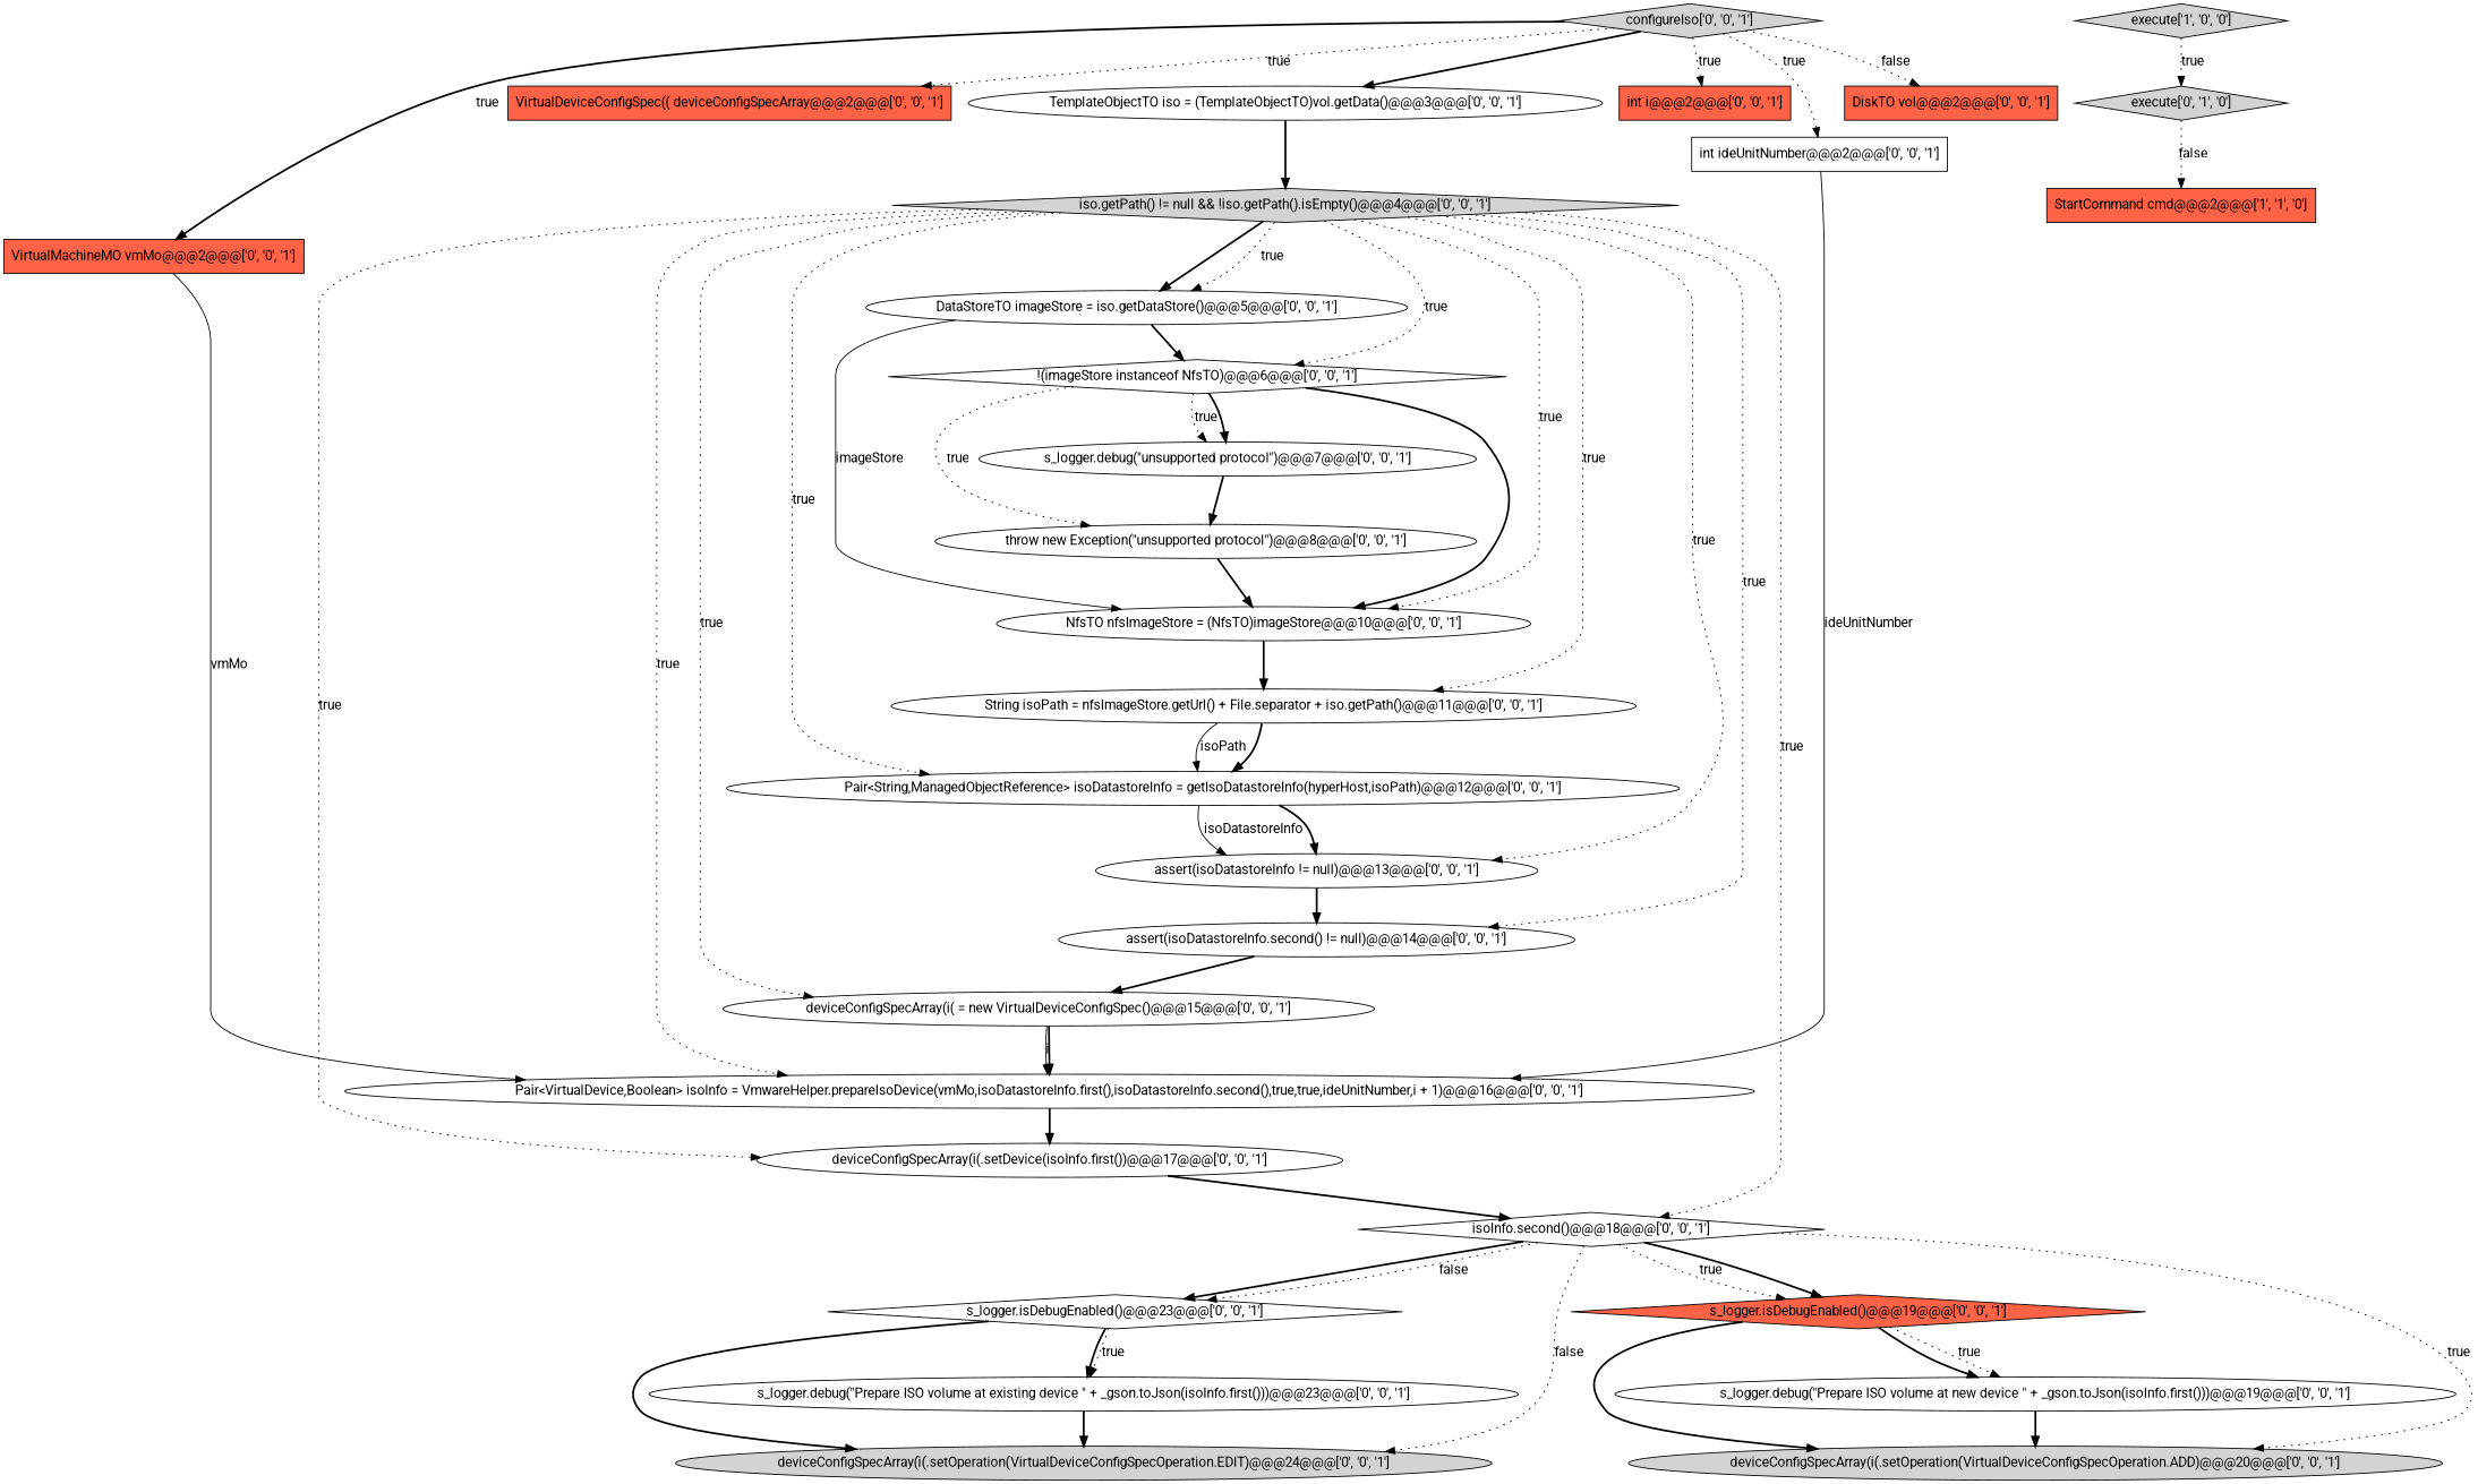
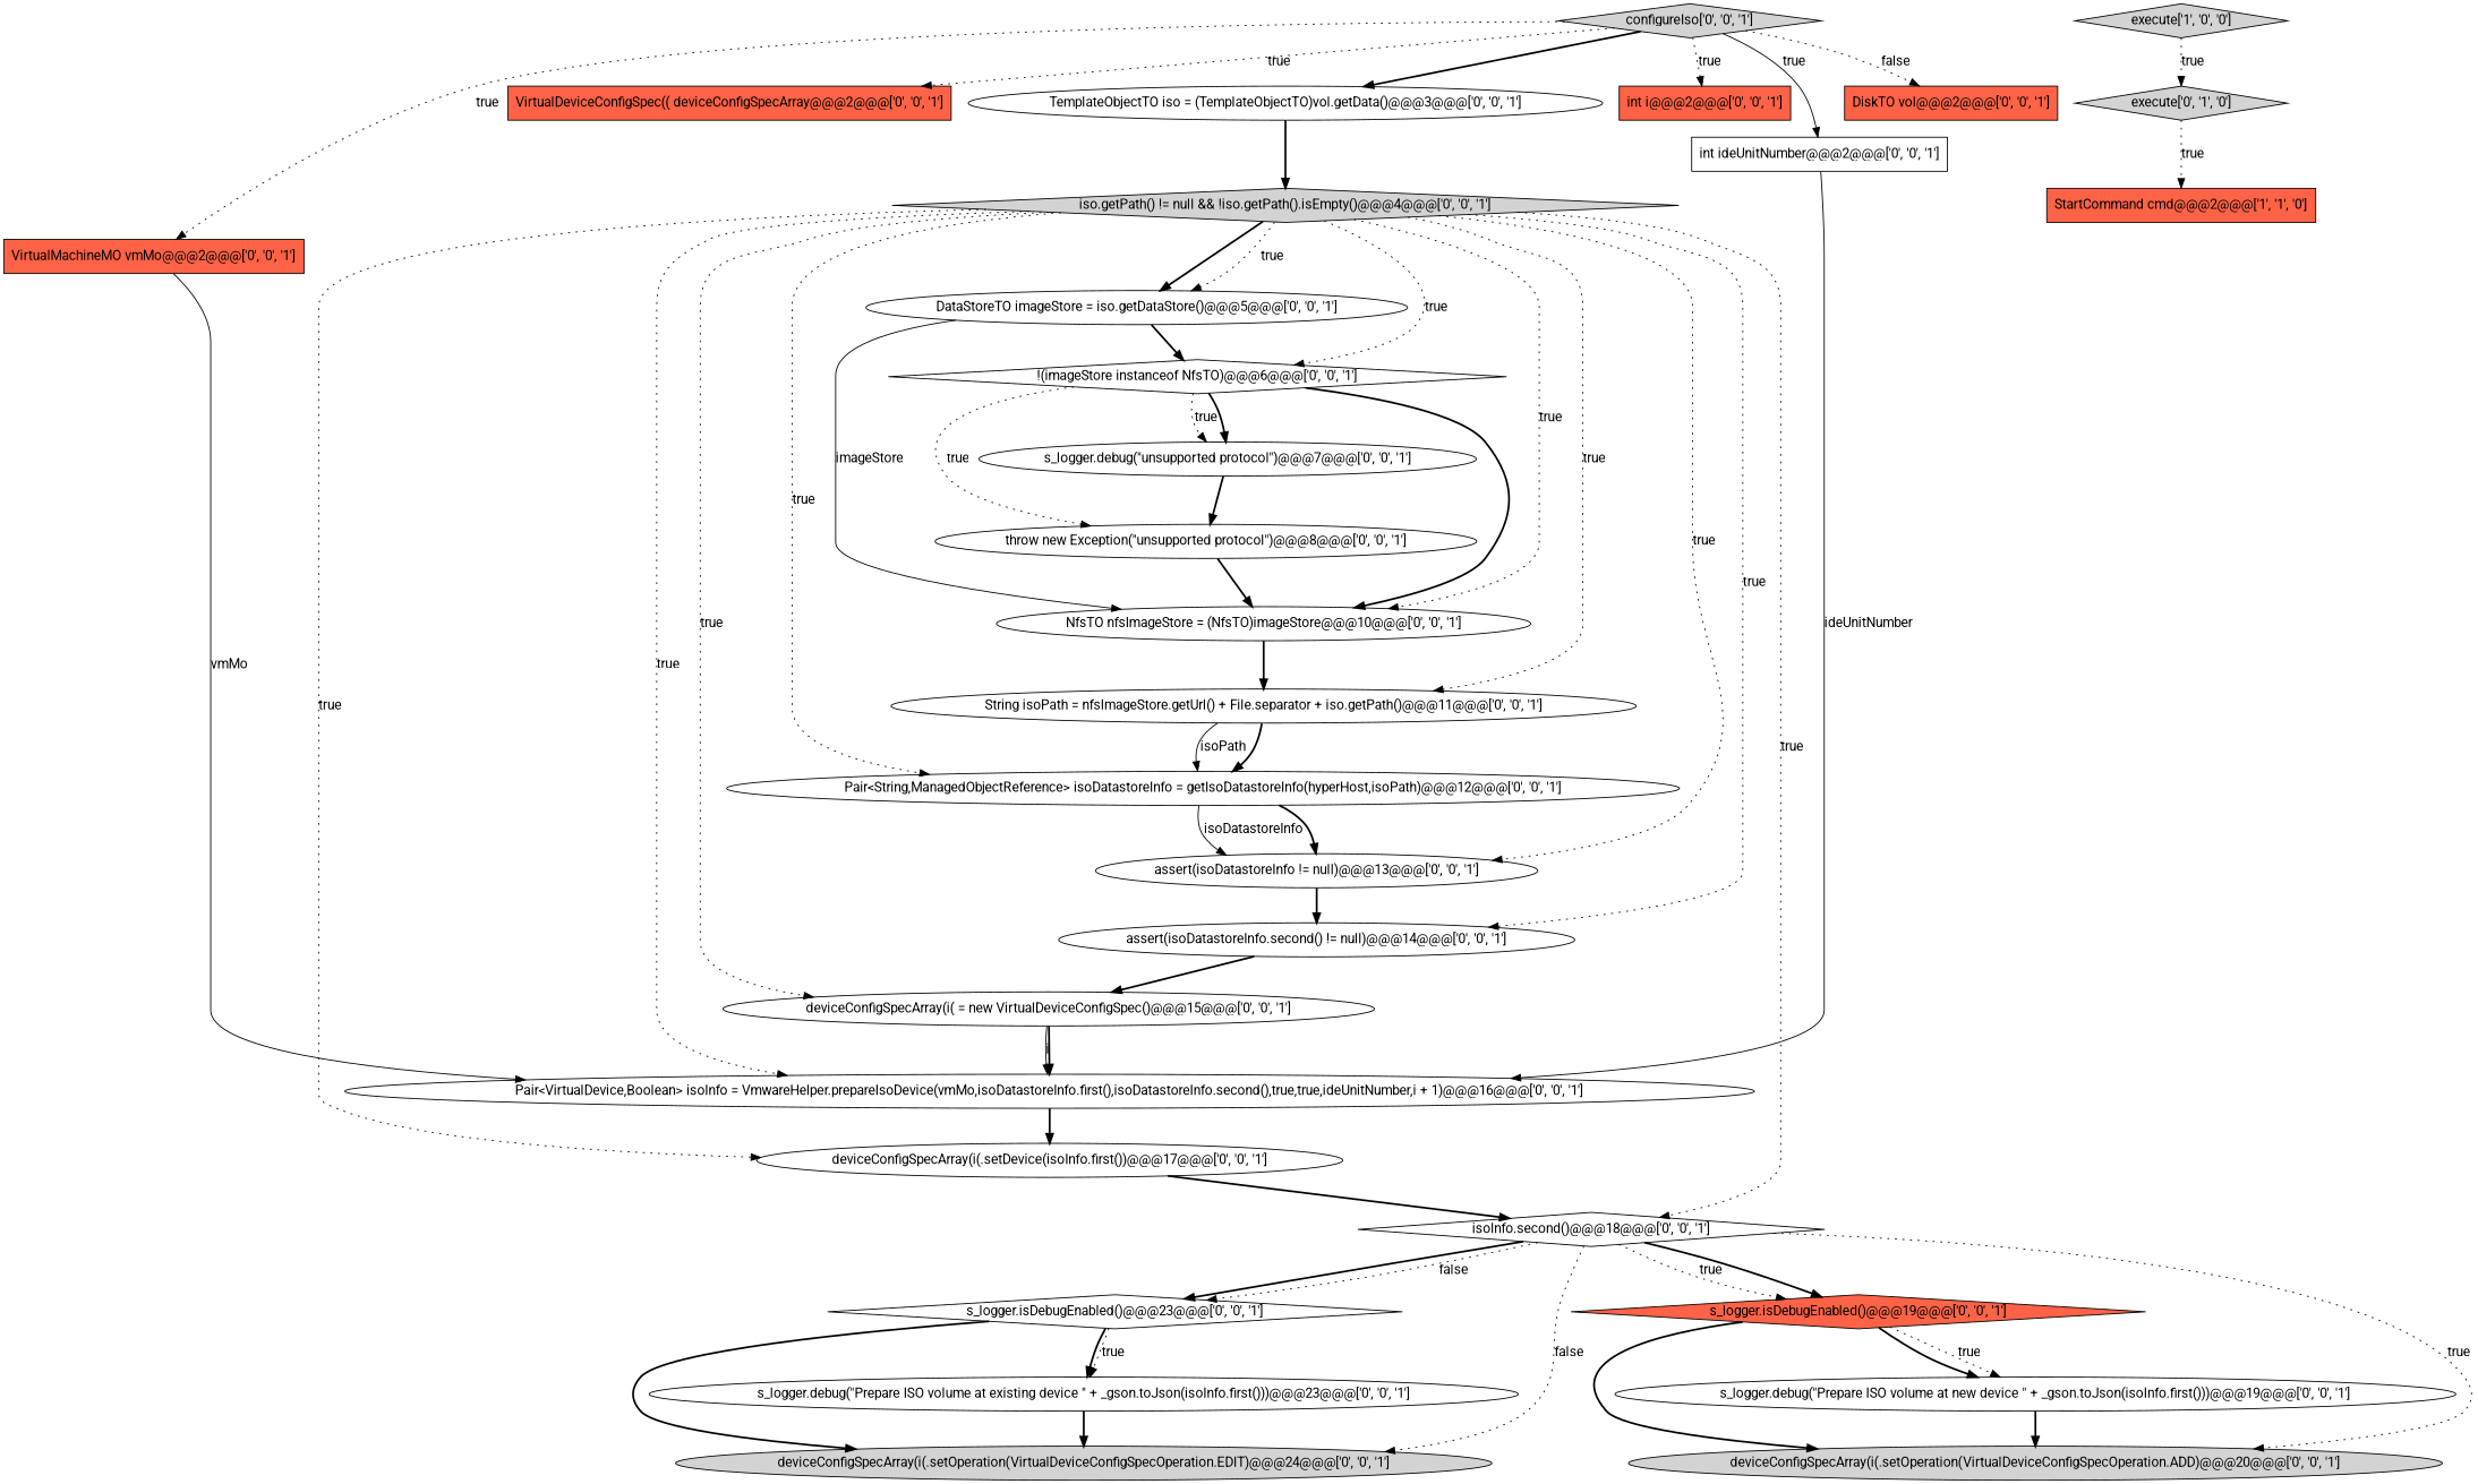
  digraph {
    fontname=Roboto
    node [fillcolor=white fontname=Roboto shape=ellipse style=filled]
    edge [fontname=Roboto style=dotted]
    n1 [label="deviceConfigSpecArray(i( = new VirtualDeviceConfigSpec()@@@15@@@['0', '0', '1']"]
    n2 [label="Pair<VirtualDevice,Boolean> isoInfo = VmwareHelper.prepareIsoDevice(vmMo,isoDatastoreInfo.first(),isoDatastoreInfo.second(),true,true,ideUnitNumber,i + 1)@@@16@@@['0', '0', '1']"]
    n3 [label="deviceConfigSpecArray(i(.setDevice(isoInfo.first())@@@17@@@['0', '0', '1']"]
    n4 [label="Pair<String,ManagedObjectReference> isoDatastoreInfo = getIsoDatastoreInfo(hyperHost,isoPath)@@@12@@@['0', '0', '1']"]
    n5 [label="assert(isoDatastoreInfo != null)@@@13@@@['0', '0', '1']"]
    n6 [label="assert(isoDatastoreInfo.second() != null)@@@14@@@['0', '0', '1']"]
    n7 [label="s_logger.isDebugEnabled()@@@23@@@['0', '0', '1']" shape=diamond]
    n8 [fillcolor=lightgray label="deviceConfigSpecArray(i(.setOperation(VirtualDeviceConfigSpecOperation.EDIT)@@@24@@@['0', '0', '1']"]
    n9 [label="s_logger.debug(\"Prepare ISO volume at existing device \" + _gson.toJson(isoInfo.first()))@@@23@@@['0', '0', '1']"]
    n10 [label="!(imageStore instanceof NfsTO)@@@6@@@['0', '0', '1']" shape=diamond]
    n11 [label="s_logger.debug(\"unsupported protocol\")@@@7@@@['0', '0', '1']"]
    n12 [label="NfsTO nfsImageStore = (NfsTO)imageStore@@@10@@@['0', '0', '1']"]
    n13 [label="throw new Exception(\"unsupported protocol\")@@@8@@@['0', '0', '1']"]
    n14 [label="String isoPath = nfsImageStore.getUrl() + File.separator + iso.getPath()@@@11@@@['0', '0', '1']"]
    n15 [label="isoInfo.second()@@@18@@@['0', '0', '1']" shape=diamond]
    n16 [fillcolor=tomato label="s_logger.isDebugEnabled()@@@19@@@['0', '0', '1']" shape=diamond]
    n17 [fillcolor=lightgray label="deviceConfigSpecArray(i(.setOperation(VirtualDeviceConfigSpecOperation.ADD)@@@20@@@['0', '0', '1']"]
    n18 [label="s_logger.debug(\"Prepare ISO volume at new device \" + _gson.toJson(isoInfo.first()))@@@19@@@['0', '0', '1']"]
    n19 [fillcolor=tomato label="StartCommand cmd@@@2@@@['1', '1', '0']" shape=box]
    n20 [fillcolor=lightgray label="configureIso['0', '0', '1']" shape=diamond]
    n21 [label="int ideUnitNumber@@@2@@@['0', '0', '1']" shape=box]
    n22 [fillcolor=tomato label="VirtualDeviceConfigSpec(( deviceConfigSpecArray@@@2@@@['0', '0', '1']" shape=box]
    n23 [label="TemplateObjectTO iso = (TemplateObjectTO)vol.getData()@@@3@@@['0', '0', '1']"]
    n24 [fillcolor=tomato label="int i@@@2@@@['0', '0', '1']" shape=box]
    n25 [fillcolor=tomato label="VirtualMachineMO vmMo@@@2@@@['0', '0', '1']" shape=box]
    n26 [fillcolor=tomato label="DiskTO vol@@@2@@@['0', '0', '1']" shape=box]
    n27 [fillcolor=lightgray label="iso.getPath() != null && !iso.getPath().isEmpty()@@@4@@@['0', '0', '1']" shape=diamond]
    n28 [fillcolor=lightgray label="execute['0', '1', '0']" shape=diamond]
    n29 [fillcolor=lightgray label="execute['1', '0', '0']" shape=diamond]
    n30 [label="DataStoreTO imageStore = iso.getDataStore()@@@5@@@['0', '0', '1']"]
    n1 -> n2 [style=bold]
    n1 -> n2 [label=i style=solid]
    n2 -> n3 [style=bold]
    n3 -> n15 [style=bold]
    n4 -> n5 [label=isoDatastoreInfo style=solid]
    n4 -> n5 [style=bold]
    n5 -> n6 [style=bold]
    n6 -> n1 [style=bold]
    n7 -> n8 [style=bold]
    n7 -> n9 [label=true]
    n7 -> n9 [style=bold]
    n9 -> n8 [style=bold]
    n10 -> n11 [label=true]
    n10 -> n11 [style=bold]
    n10 -> n12 [style=bold]
    n10 -> n13 [label=true]
    n11 -> n13 [style=bold]
    n12 -> n14 [style=bold]
    n13 -> n12 [style=bold]
    n14 -> n4 [style=bold]
    n14 -> n4 [label=isoPath style=solid]
    n15 -> n7 [style=bold]
    n15 -> n7 [label=false]
    n15 -> n8 [label=false]
    n15 -> n16 [label=true]
    n15 -> n16 [style=bold]
    n15 -> n17 [label=true]
    n16 -> n17 [style=bold]
    n16 -> n18 [label=true]
    n16 -> n18 [style=bold]
    n18 -> n17 [style=bold]
-   n20 -> n21 [label=true]
+   n20 -> n21 [label=true style=solid]
    n20 -> n22 [label=true]
    n20 -> n23 [style=bold]
    n20 -> n24 [label=true]
-   n20 -> n25 [label=true style=bold]
+   n20 -> n25 [label=true]
    n20 -> n26 [label=false]
    n21 -> n2 [label=ideUnitNumber style=solid]
    n23 -> n27 [style=bold]
    n25 -> n2 [label=vmMo style=solid]
    n27 -> n1 [label=true]
    n27 -> n2 [label=true]
    n27 -> n3 [label=true]
    n27 -> n4 [label=true]
    n27 -> n5 [label=true]
    n27 -> n6 [label=true]
    n27 -> n10 [label=true]
    n27 -> n12 [label=true]
    n27 -> n14 [label=true]
    n27 -> n15 [label=true]
    n27 -> n30 [style=bold]
    n27 -> n30 [label=true]
-   n28 -> n19 [label=false]
+   n28 -> n19 [label=true]
    n29 -> n28 [label=true]
    n30 -> n10 [style=bold]
    n30 -> n12 [label=imageStore style=solid]
  }
